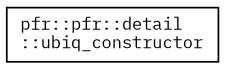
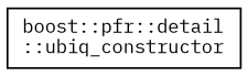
  digraph {
    rankdir=LR
    fontname="IBM Plex Mono"
-   n1 [color=black fillcolor=white fontname="IBM Plex Mono" fontsize=10 height=0.2 label="pfr::pfr::detail\l::ubiq_constructor" shape=record style=filled width=0.4]
+   n1 [color=black fillcolor=white fontname="IBM Plex Mono" fontsize=10 height=0.2 label="boost::pfr::detail\l::ubiq_constructor" shape=record style=filled width=0.4]
  }
